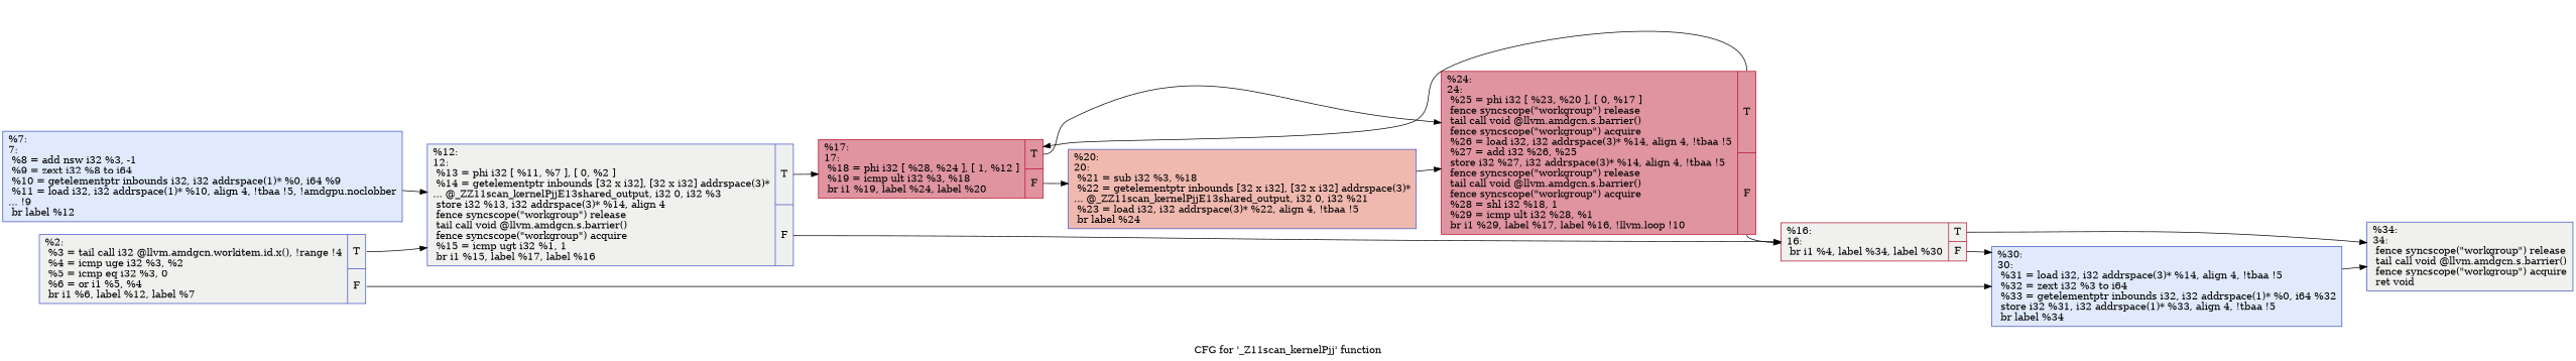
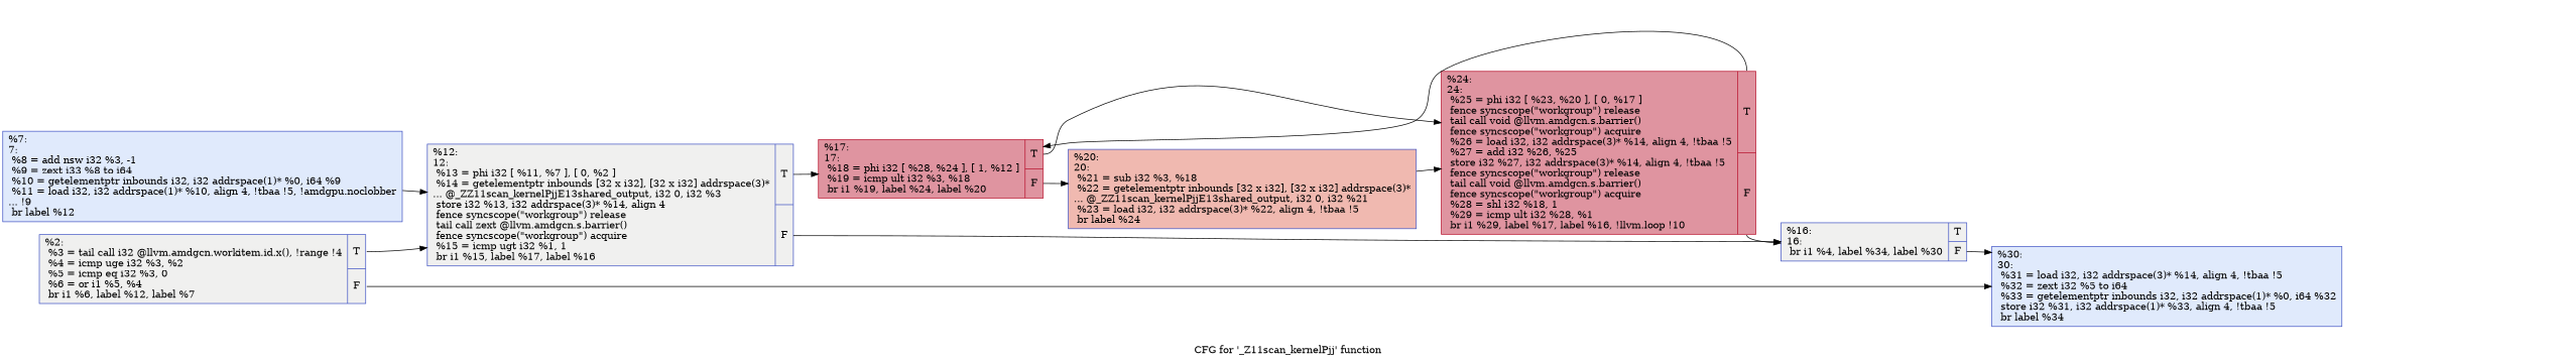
  digraph {
    label="CFG for '_Z11scan_kernelPjj' function"
    rankdir=LR
    node [color="#3d50c3ff" fillcolor="#dedcdb70" shape=record style=filled]
    edge [tailport=s0]
    n1 [label="{%2:\l  %3 = tail call i32 @llvm.amdgcn.workitem.id.x(), !range !4\l  %4 = icmp uge i32 %3, %2\l  %5 = icmp eq i32 %3, 0\l  %6 = or i1 %5, %4\l  br i1 %6, label %12, label %7\l|{<s0>T|<s1>F}}"]
-   n2 [label="{%12:\l12:                                               \l  %13 = phi i32 [ %11, %7 ], [ 0, %2 ]\l  %14 = getelementptr inbounds [32 x i32], [32 x i32] addrspace(3)*\l... @_ZZ11scan_kernelPjjE13shared_output, i32 0, i32 %3\l  store i32 %13, i32 addrspace(3)* %14, align 4\l  fence syncscope(\"workgroup\") release\l  tail call void @llvm.amdgcn.s.barrier()\l  fence syncscope(\"workgroup\") acquire\l  %15 = icmp ugt i32 %1, 1\l  br i1 %15, label %17, label %16\l|{<s0>T|<s1>F}}"]
-   n3 [fillcolor="#b9d0f970" label="{%30:\l30:                                               \l  %31 = load i32, i32 addrspace(3)* %14, align 4, !tbaa !5\l  %32 = zext i32 %3 to i64\l  %33 = getelementptr inbounds i32, i32 addrspace(1)* %0, i64 %32\l  store i32 %31, i32 addrspace(1)* %33, align 4, !tbaa !5\l  br label %34\l}"]
+   n2 [label="{%12:\l12:                                               \l  %13 = phi i32 [ %11, %7 ], [ 0, %2 ]\l  %14 = getelementptr inbounds [32 x i32], [32 x i32] addrspace(3)*\l... @_ZZ11scan_kernelPjjE13shared_output, i32 0, i32 %3\l  store i32 %13, i32 addrspace(3)* %14, align 4\l  fence syncscope(\"workgroup\") release\l  tail call zext @llvm.amdgcn.s.barrier()\l  fence syncscope(\"workgroup\") acquire\l  %15 = icmp ugt i32 %1, 1\l  br i1 %15, label %17, label %16\l|{<s0>T|<s1>F}}"]
+   n3 [fillcolor="#b9d0f970" label="{%30:\l30:                                               \l  %31 = load i32, i32 addrspace(3)* %14, align 4, !tbaa !5\l  %32 = zext i32 %5 to i64\l  %33 = getelementptr inbounds i32, i32 addrspace(1)* %0, i64 %32\l  store i32 %31, i32 addrspace(1)* %33, align 4, !tbaa !5\l  br label %34\l}"]
    n4 [color="#b70d28ff" fillcolor="#b70d2870" label="{%17:\l17:                                               \l  %18 = phi i32 [ %28, %24 ], [ 1, %12 ]\l  %19 = icmp ult i32 %3, %18\l  br i1 %19, label %24, label %20\l|{<s0>T|<s1>F}}"]
-   n5 [color="#b70d28ff" label="{%16:\l16:                                               \l  br i1 %4, label %34, label %30\l|{<s0>T|<s1>F}}"]
-   n6 [fillcolor="#b9d0f970" label="{%7:\l7:                                                \l  %8 = add nsw i32 %3, -1\l  %9 = zext i32 %8 to i64\l  %10 = getelementptr inbounds i32, i32 addrspace(1)* %0, i64 %9\l  %11 = load i32, i32 addrspace(1)* %10, align 4, !tbaa !5, !amdgpu.noclobber\l... !9\l  br label %12\l}"]
+   n5 [label="{%16:\l16:                                               \l  br i1 %4, label %34, label %30\l|{<s0>T|<s1>F}}"]
+   n6 [fillcolor="#b9d0f970" label="{%7:\l7:                                                \l  %8 = add nsw i32 %3, -1\l  %9 = zext i33 %8 to i64\l  %10 = getelementptr inbounds i32, i32 addrspace(1)* %0, i64 %9\l  %11 = load i32, i32 addrspace(1)* %10, align 4, !tbaa !5, !amdgpu.noclobber\l... !9\l  br label %12\l}"]
    n7 [color="#b70d28ff" fillcolor="#b70d2870" label="{%24:\l24:                                               \l  %25 = phi i32 [ %23, %20 ], [ 0, %17 ]\l  fence syncscope(\"workgroup\") release\l  tail call void @llvm.amdgcn.s.barrier()\l  fence syncscope(\"workgroup\") acquire\l  %26 = load i32, i32 addrspace(3)* %14, align 4, !tbaa !5\l  %27 = add i32 %26, %25\l  store i32 %27, i32 addrspace(3)* %14, align 4, !tbaa !5\l  fence syncscope(\"workgroup\") release\l  tail call void @llvm.amdgcn.s.barrier()\l  fence syncscope(\"workgroup\") acquire\l  %28 = shl i32 %18, 1\l  %29 = icmp ult i32 %28, %1\l  br i1 %29, label %17, label %16, !llvm.loop !10\l|{<s0>T|<s1>F}}"]
    n8 [fillcolor="#de614d70" label="{%20:\l20:                                               \l  %21 = sub i32 %3, %18\l  %22 = getelementptr inbounds [32 x i32], [32 x i32] addrspace(3)*\l... @_ZZ11scan_kernelPjjE13shared_output, i32 0, i32 %21\l  %23 = load i32, i32 addrspace(3)* %22, align 4, !tbaa !5\l  br label %24\l}"]
-   n9 [label="{%34:\l34:                                               \l  fence syncscope(\"workgroup\") release\l  tail call void @llvm.amdgcn.s.barrier()\l  fence syncscope(\"workgroup\") acquire\l  ret void\l}"]
    n1 -> n2
    n1 -> n3 [tailport=s1]
    n2 -> n4
    n2 -> n5 [tailport=s1]
-   n3 -> n9
    n4 -> n7
    n4 -> n8 [tailport=s1]
    n5 -> n3 [tailport=s1]
-   n5 -> n9
    n6 -> n2
    n7 -> n4
    n7 -> n5 [tailport=s1]
    n8 -> n7
  }
